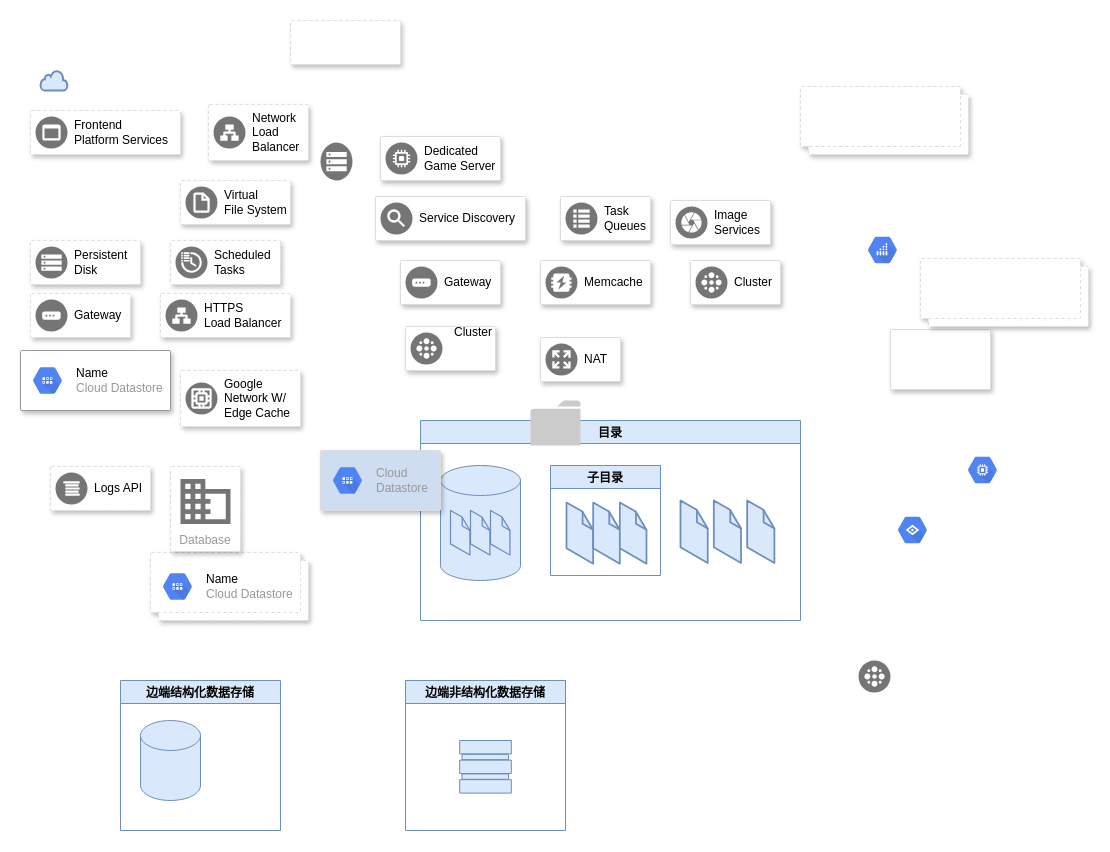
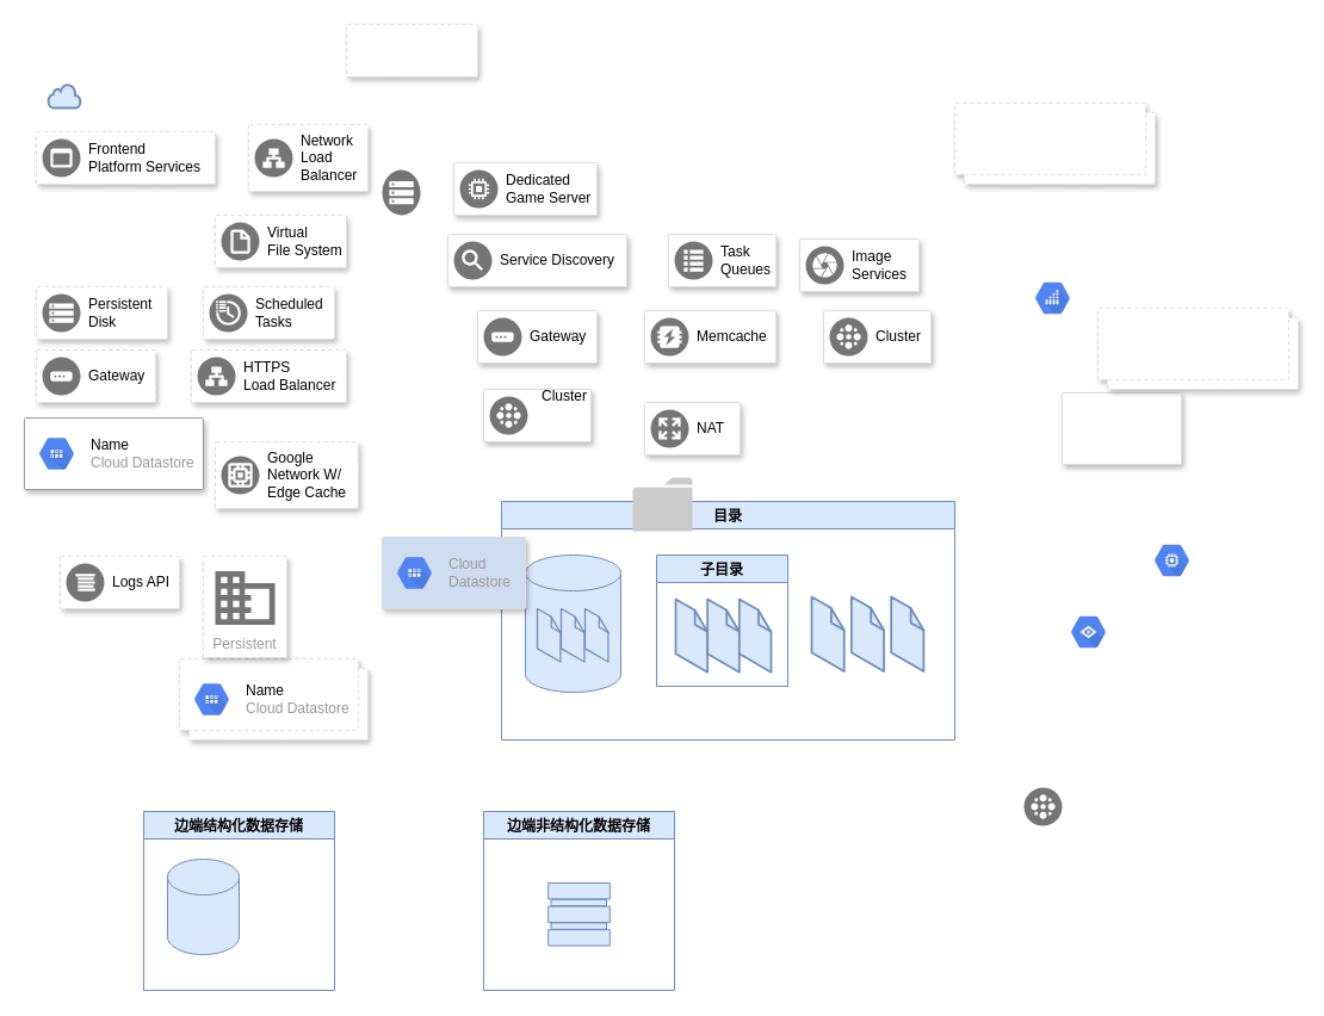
  <mxCell id="0" />
  <mxCell id="1" parent="0" />
  <mxCell id="2" value="目录" style="swimlane;fillColor=#dae8fc;strokeColor=#6c8ebf;" parent="1" vertex="1"><mxGeometry x="420" y="420" width="380" height="200" as="geometry" /></mxCell>
  <mxCell id="3" value="" style="shape=cylinder3;whiteSpace=wrap;html=1;boundedLbl=1;backgroundOutline=1;size=15;fillColor=#dae8fc;strokeColor=#6c8ebf;" parent="2" vertex="1"><mxGeometry x="20" y="45" width="80" height="115" as="geometry" /></mxCell>
  <mxCell id="4" value="子目录" style="swimlane;fillColor=#dae8fc;strokeColor=#6c8ebf;" parent="2" vertex="1"><mxGeometry x="130" y="45" width="110" height="110" as="geometry" /></mxCell>
  <mxCell id="5" value="" style="verticalLabelPosition=bottom;html=1;verticalAlign=top;strokeWidth=1;align=center;outlineConnect=0;dashed=0;outlineConnect=0;shape=mxgraph.aws3d.file;aspect=fixed;strokeColor=#6c8ebf;fillColor=#dae8fc;" parent="4" vertex="1"><mxGeometry x="16" y="37" width="26.667" height="61.126" as="geometry" /></mxCell>
  <mxCell id="6" value="" style="verticalLabelPosition=bottom;html=1;verticalAlign=top;strokeWidth=1;align=center;outlineConnect=0;dashed=0;outlineConnect=0;shape=mxgraph.aws3d.file;aspect=fixed;strokeColor=#6c8ebf;fillColor=#dae8fc;" parent="4" vertex="1"><mxGeometry x="42.667" y="37" width="26.667" height="61.126" as="geometry" /></mxCell>
  <mxCell id="7" value="" style="verticalLabelPosition=bottom;html=1;verticalAlign=top;strokeWidth=1;align=center;outlineConnect=0;dashed=0;outlineConnect=0;shape=mxgraph.aws3d.file;aspect=fixed;strokeColor=#6c8ebf;fillColor=#dae8fc;" parent="4" vertex="1"><mxGeometry x="69.333" y="37" width="26.667" height="61.126" as="geometry" /></mxCell>
  <mxCell id="8" value="" style="group" parent="2" vertex="1" connectable="0"><mxGeometry x="30" y="90" width="60" height="50" as="geometry" /></mxCell>
  <mxCell id="9" value="" style="verticalLabelPosition=bottom;html=1;verticalAlign=top;strokeWidth=1;align=center;outlineConnect=0;dashed=0;outlineConnect=0;shape=mxgraph.aws3d.file;aspect=fixed;strokeColor=#6c8ebf;fillColor=#dae8fc;" parent="8" vertex="1"><mxGeometry width="19.444" height="44.571" as="geometry" /></mxCell>
  <mxCell id="10" value="" style="verticalLabelPosition=bottom;html=1;verticalAlign=top;strokeWidth=1;align=center;outlineConnect=0;dashed=0;outlineConnect=0;shape=mxgraph.aws3d.file;aspect=fixed;strokeColor=#6c8ebf;fillColor=#dae8fc;" parent="8" vertex="1"><mxGeometry x="20.0" width="19.444" height="44.571" as="geometry" /></mxCell>
  <mxCell id="11" value="" style="verticalLabelPosition=bottom;html=1;verticalAlign=top;strokeWidth=1;align=center;outlineConnect=0;dashed=0;outlineConnect=0;shape=mxgraph.aws3d.file;aspect=fixed;strokeColor=#6c8ebf;fillColor=#dae8fc;" parent="8" vertex="1"><mxGeometry x="40.0" width="19.444" height="44.571" as="geometry" /></mxCell>
  <mxCell id="12" value="" style="group" parent="1" vertex="1" connectable="0"><mxGeometry x="680" y="500" width="100" height="70" as="geometry" /></mxCell>
  <mxCell id="13" value="" style="verticalLabelPosition=bottom;html=1;verticalAlign=top;strokeWidth=1;align=center;outlineConnect=0;dashed=0;outlineConnect=0;shape=mxgraph.aws3d.file;aspect=fixed;strokeColor=#6c8ebf;fillColor=#dae8fc;" parent="12" vertex="1"><mxGeometry width="27.222" height="62.399" as="geometry" /></mxCell>
  <mxCell id="14" value="" style="verticalLabelPosition=bottom;html=1;verticalAlign=top;strokeWidth=1;align=center;outlineConnect=0;dashed=0;outlineConnect=0;shape=mxgraph.aws3d.file;aspect=fixed;strokeColor=#6c8ebf;fillColor=#dae8fc;" parent="12" vertex="1"><mxGeometry x="33.333" width="27.222" height="62.399" as="geometry" /></mxCell>
  <mxCell id="15" value="" style="verticalLabelPosition=bottom;html=1;verticalAlign=top;strokeWidth=1;align=center;outlineConnect=0;dashed=0;outlineConnect=0;shape=mxgraph.aws3d.file;aspect=fixed;strokeColor=#6c8ebf;fillColor=#dae8fc;" parent="12" vertex="1"><mxGeometry x="66.667" width="27.222" height="62.399" as="geometry" /></mxCell>
  <mxCell id="16" value="" style="html=1;verticalLabelPosition=bottom;align=center;labelBackgroundColor=#ffffff;verticalAlign=top;strokeWidth=2;strokeColor=#6c8ebf;shadow=0;dashed=0;shape=mxgraph.ios7.icons.cloud;fillColor=#dae8fc;" parent="1" vertex="1"><mxGeometry x="40" y="70" width="27" height="20" as="geometry" /></mxCell>
  <mxCell id="17" value="边端结构化数据存储" style="swimlane;fillColor=#dae8fc;strokeColor=#6c8ebf;" parent="1" vertex="1"><mxGeometry x="120" y="680" width="160" height="150" as="geometry" /></mxCell>
  <mxCell id="18" value="" style="shape=cylinder3;whiteSpace=wrap;html=1;boundedLbl=1;backgroundOutline=1;size=15;fillColor=#dae8fc;strokeColor=#6c8ebf;" parent="17" vertex="1"><mxGeometry x="20" y="40" width="60" height="80" as="geometry" /></mxCell>
  <mxCell id="19" value="边端非结构化数据存储" style="swimlane;fillColor=#dae8fc;strokeColor=#6c8ebf;" parent="1" vertex="1"><mxGeometry x="405" y="680" width="160" height="150" as="geometry" /></mxCell>
  <mxCell id="20" value="" style="shadow=0;dashed=0;html=1;strokeColor=#6c8ebf;fillColor=#dae8fc;labelPosition=center;verticalLabelPosition=bottom;verticalAlign=top;align=center;outlineConnect=0;shape=mxgraph.veeam.2d.datastore;" parent="19" vertex="1"><mxGeometry x="54.17" y="60" width="51.67" height="52.6" as="geometry" /></mxCell>
  <mxCell id="21" value="" style="shadow=1;strokeWidth=1;rounded=1;absoluteArcSize=1;arcSize=2;strokeColor=#999999;" parent="1" vertex="1"><mxGeometry x="20" y="350" width="150" height="60" as="geometry" /></mxCell>
  <mxCell id="22" value="&lt;font color=&quot;#000000&quot;&gt;Name&lt;/font&gt;&lt;br&gt;Cloud Datastore" style="sketch=0;dashed=0;connectable=0;html=1;fillColor=#5184F3;strokeColor=none;shape=mxgraph.gcp2.hexIcon;prIcon=cloud_datastore;part=1;labelPosition=right;verticalLabelPosition=middle;align=left;verticalAlign=middle;spacingLeft=5;fontColor=#999999;fontSize=12;" parent="21" vertex="1"><mxGeometry y="0.5" width="44" height="39" relative="1" as="geometry"><mxPoint x="5" y="-19.5" as="offset" /></mxGeometry></mxCell>
  <mxCell id="23" value="" style="strokeColor=#dddddd;shadow=1;strokeWidth=1;rounded=1;absoluteArcSize=1;arcSize=2;fillColor=#CFDDF0;" parent="1" vertex="1"><mxGeometry x="320" y="450" width="120" height="60" as="geometry" /></mxCell>
  <mxCell id="24" value="Cloud&#10;Datastore" style="sketch=0;dashed=0;connectable=0;html=1;fillColor=#5184F3;strokeColor=none;shape=mxgraph.gcp2.hexIcon;prIcon=cloud_datastore;part=1;labelPosition=right;verticalLabelPosition=middle;align=left;verticalAlign=middle;spacingLeft=5;fontColor=#999999;fontSize=12;" parent="23" vertex="1"><mxGeometry y="0.5" width="44" height="39" relative="1" as="geometry"><mxPoint x="5" y="-19.5" as="offset" /></mxGeometry></mxCell>
  <mxCell id="25" value="" style="shape=mxgraph.gcp2.doubleRect;strokeColor=#dddddd;shadow=1;strokeWidth=1;dashed=1;fillColor=#FFFFFF;" parent="1" vertex="1"><mxGeometry x="150" y="552" width="158" height="68" as="geometry" /></mxCell>
  <mxCell id="26" value="&lt;font color=&quot;#000000&quot;&gt;Name&lt;/font&gt;&lt;br&gt;Cloud Datastore" style="sketch=0;dashed=0;connectable=0;html=1;fillColor=#5184F3;strokeColor=none;shape=mxgraph.gcp2.hexIcon;prIcon=cloud_datastore;part=1;labelPosition=right;verticalLabelPosition=middle;align=left;verticalAlign=middle;spacingLeft=5;fontColor=#999999;fontSize=12;" parent="25" vertex="1"><mxGeometry y="0.5" width="44" height="39" relative="1" as="geometry"><mxPoint x="5" y="-19.5" as="offset" /></mxGeometry></mxCell>
  <mxCell id="27" value="" style="strokeColor=#dddddd;shadow=1;strokeWidth=1;rounded=1;absoluteArcSize=1;arcSize=2;dashed=1;fillColor=#FFFFFF;" parent="1" vertex="1"><mxGeometry x="30" y="293" width="100" height="44" as="geometry" /></mxCell>
  <mxCell id="28" value="Gateway" style="sketch=0;dashed=0;connectable=0;html=1;fillColor=#757575;strokeColor=none;shape=mxgraph.gcp2.gateway;part=1;labelPosition=right;verticalLabelPosition=middle;align=left;verticalAlign=middle;spacingLeft=5;fontSize=12;" parent="27" vertex="1"><mxGeometry y="0.5" width="32" height="32" relative="1" as="geometry"><mxPoint x="5" y="-16" as="offset" /></mxGeometry></mxCell>
  <mxCell id="29" value="" style="strokeColor=#dddddd;shadow=1;strokeWidth=1;rounded=1;absoluteArcSize=1;arcSize=2;dashed=1;fillColor=#FFFFFF;" parent="1" vertex="1"><mxGeometry x="50" y="466" width="100" height="44" as="geometry" /></mxCell>
  <mxCell id="30" value="Logs API" style="sketch=0;dashed=0;connectable=0;html=1;fillColor=#757575;strokeColor=none;shape=mxgraph.gcp2.logs_api;part=1;labelPosition=right;verticalLabelPosition=middle;align=left;verticalAlign=middle;spacingLeft=5;fontSize=12;" parent="29" vertex="1"><mxGeometry y="0.5" width="32" height="32" relative="1" as="geometry"><mxPoint x="5" y="-16" as="offset" /></mxGeometry></mxCell>
  <mxCell id="31" value="" style="strokeColor=#dddddd;shadow=1;strokeWidth=1;rounded=1;absoluteArcSize=1;arcSize=2;dashed=1;fillColor=#FFFFFF;container=0;" parent="1" vertex="1"><mxGeometry x="290" y="20" width="110" height="44" as="geometry" /></mxCell>
  <mxCell id="32" value="" style="strokeColor=#dddddd;shadow=1;strokeWidth=1;rounded=1;absoluteArcSize=1;arcSize=2;dashed=1;fillColor=#FFFFFF;" parent="1" vertex="1"><mxGeometry x="30" y="110" width="150" height="44" as="geometry" /></mxCell>
  <mxCell id="33" value="Frontend&#10;Platform Services" style="sketch=0;dashed=0;connectable=0;html=1;fillColor=#757575;strokeColor=none;shape=mxgraph.gcp2.frontend_platform_services;part=1;labelPosition=right;verticalLabelPosition=middle;align=left;verticalAlign=middle;spacingLeft=5;fontSize=12;" parent="32" vertex="1"><mxGeometry y="0.5" width="32" height="32" relative="1" as="geometry"><mxPoint x="5" y="-16" as="offset" /></mxGeometry></mxCell>
  <mxCell id="34" value="" style="strokeColor=#dddddd;shadow=1;strokeWidth=1;rounded=1;absoluteArcSize=1;arcSize=2;dashed=1;fillColor=#FFFFFF;" parent="1" vertex="1"><mxGeometry x="30" y="240" width="110" height="44" as="geometry" /></mxCell>
  <mxCell id="35" value="Persistent&#10;Disk" style="sketch=0;dashed=0;connectable=0;html=1;fillColor=#757575;strokeColor=none;shape=mxgraph.gcp2.persistent_disk_snapshot;part=1;labelPosition=right;verticalLabelPosition=middle;align=left;verticalAlign=middle;spacingLeft=5;fontSize=12;" parent="34" vertex="1"><mxGeometry y="0.5" width="32" height="32" relative="1" as="geometry"><mxPoint x="5" y="-16" as="offset" /></mxGeometry></mxCell>
  <mxCell id="36" value="" style="strokeColor=#dddddd;shadow=1;strokeWidth=1;rounded=1;absoluteArcSize=1;arcSize=2;dashed=1;fillColor=#FFFFFF;" parent="1" vertex="1"><mxGeometry x="208" y="104" width="100" height="56" as="geometry" /></mxCell>
  <mxCell id="37" value="Network&#10;Load&#10;Balancer" style="sketch=0;dashed=0;connectable=0;html=1;fillColor=#757575;strokeColor=none;shape=mxgraph.gcp2.network_load_balancer;part=1;labelPosition=right;verticalLabelPosition=middle;align=left;verticalAlign=middle;spacingLeft=5;fontSize=12;" parent="36" vertex="1"><mxGeometry y="0.5" width="32" height="32" relative="1" as="geometry"><mxPoint x="5" y="-16" as="offset" /></mxGeometry></mxCell>
  <mxCell id="38" value="" style="strokeColor=#dddddd;shadow=1;strokeWidth=1;rounded=1;absoluteArcSize=1;arcSize=2;dashed=1;fillColor=#FFFFFF;" parent="1" vertex="1"><mxGeometry x="180" y="180" width="110" height="44" as="geometry" /></mxCell>
  <mxCell id="39" value="Virtual&#10;File System" style="sketch=0;dashed=0;connectable=0;html=1;fillColor=#757575;strokeColor=none;shape=mxgraph.gcp2.virtual_file_system;part=1;labelPosition=right;verticalLabelPosition=middle;align=left;verticalAlign=middle;spacingLeft=5;fontSize=12;" parent="38" vertex="1"><mxGeometry y="0.5" width="32" height="32" relative="1" as="geometry"><mxPoint x="5" y="-16" as="offset" /></mxGeometry></mxCell>
  <mxCell id="40" value="" style="strokeColor=#dddddd;shadow=1;strokeWidth=1;rounded=1;absoluteArcSize=1;arcSize=2;dashed=1;fillColor=#FFFFFF;" parent="1" vertex="1"><mxGeometry x="170" y="240" width="110" height="44" as="geometry" /></mxCell>
  <mxCell id="41" value="Scheduled&#10;Tasks" style="sketch=0;dashed=0;connectable=0;html=1;fillColor=#757575;strokeColor=none;shape=mxgraph.gcp2.scheduled_tasks;part=1;labelPosition=right;verticalLabelPosition=middle;align=left;verticalAlign=middle;spacingLeft=5;fontSize=12;" parent="40" vertex="1"><mxGeometry y="0.5" width="32" height="32" relative="1" as="geometry"><mxPoint x="5" y="-16" as="offset" /></mxGeometry></mxCell>
  <mxCell id="42" value="" style="strokeColor=#dddddd;shadow=1;strokeWidth=1;rounded=1;absoluteArcSize=1;arcSize=2;dashed=1;fillColor=#FFFFFF;" parent="1" vertex="1"><mxGeometry x="160" y="293" width="130" height="44" as="geometry" /></mxCell>
  <mxCell id="43" value="HTTPS&#10;Load Balancer" style="sketch=0;dashed=0;connectable=0;html=1;fillColor=#757575;strokeColor=none;shape=mxgraph.gcp2.network_load_balancer;part=1;labelPosition=right;verticalLabelPosition=middle;align=left;verticalAlign=middle;spacingLeft=5;fontSize=12;" parent="42" vertex="1"><mxGeometry y="0.5" width="32" height="32" relative="1" as="geometry"><mxPoint x="5" y="-16" as="offset" /></mxGeometry></mxCell>
  <mxCell id="44" value="" style="strokeColor=#dddddd;shadow=1;strokeWidth=1;rounded=1;absoluteArcSize=1;arcSize=2;dashed=1;fillColor=#FFFFFF;" parent="1" vertex="1"><mxGeometry x="180" y="370" width="120" height="56" as="geometry" /></mxCell>
  <mxCell id="45" value="Google&#10; Network W/&#10;Edge Cache" style="sketch=0;dashed=0;connectable=0;html=1;fillColor=#757575;strokeColor=none;shape=mxgraph.gcp2.google_network_edge_cache;part=1;labelPosition=right;verticalLabelPosition=middle;align=left;verticalAlign=middle;spacingLeft=5;fontSize=12;" parent="44" vertex="1"><mxGeometry y="0.5" width="32" height="32" relative="1" as="geometry"><mxPoint x="5" y="-16" as="offset" /></mxGeometry></mxCell>
- <mxCell id="46" value="Database" style="strokeColor=#dddddd;shadow=1;strokeWidth=1;rounded=1;absoluteArcSize=1;arcSize=2;labelPosition=center;verticalLabelPosition=middle;align=center;verticalAlign=bottom;spacingLeft=0;fontColor=#999999;fontSize=12;whiteSpace=wrap;spacingBottom=2;dashed=1;fillColor=#FFFFFF;" parent="1" vertex="1"><mxGeometry x="170" y="466" width="70" height="85" as="geometry" /></mxCell>
+ <mxCell id="46" value="Persistent" style="strokeColor=#dddddd;shadow=1;strokeWidth=1;rounded=1;absoluteArcSize=1;arcSize=2;labelPosition=center;verticalLabelPosition=middle;align=center;verticalAlign=bottom;spacingLeft=0;fontColor=#999999;fontSize=12;whiteSpace=wrap;spacingBottom=2;dashed=1;fillColor=#FFFFFF;" parent="1" vertex="1"><mxGeometry x="170" y="466" width="70" height="85" as="geometry" /></mxCell>
  <mxCell id="47" value="" style="sketch=0;dashed=0;connectable=0;html=1;fillColor=#757575;strokeColor=none;shape=mxgraph.gcp2.database;part=1;" parent="46" vertex="1"><mxGeometry x="0.5" width="50" height="45" relative="1" as="geometry"><mxPoint x="-25" y="12.5" as="offset" /></mxGeometry></mxCell>
  <mxCell id="48" value="" style="sketch=0;dashed=0;connectable=0;html=1;fillColor=#757575;strokeColor=none;shape=mxgraph.gcp2.persistent_disk_snapshot;part=1;labelPosition=right;verticalLabelPosition=middle;align=left;verticalAlign=middle;spacingLeft=5;fontSize=12;" parent="1" vertex="1"><mxGeometry x="320" y="142" width="32" height="38" as="geometry"><mxPoint x="5" y="-66.5" as="offset" /></mxGeometry></mxCell>
  <mxCell id="49" value="" style="strokeColor=#dddddd;shadow=1;strokeWidth=1;rounded=1;absoluteArcSize=1;arcSize=2;" parent="1" vertex="1"><mxGeometry x="400" y="260" width="100" height="44" as="geometry" /></mxCell>
  <mxCell id="50" value="Gateway" style="sketch=0;dashed=0;connectable=0;html=1;fillColor=#757575;strokeColor=none;shape=mxgraph.gcp2.gateway;part=1;labelPosition=right;verticalLabelPosition=middle;align=left;verticalAlign=middle;spacingLeft=5;fontSize=12;" parent="49" vertex="1"><mxGeometry y="0.5" width="32" height="32" relative="1" as="geometry"><mxPoint x="5" y="-16" as="offset" /></mxGeometry></mxCell>
  <mxCell id="51" value="" style="strokeColor=#dddddd;shadow=1;strokeWidth=1;rounded=1;absoluteArcSize=1;arcSize=2;" parent="1" vertex="1"><mxGeometry x="540" y="260" width="110" height="44" as="geometry" /></mxCell>
  <mxCell id="52" value="Memcache" style="sketch=0;dashed=0;connectable=0;html=1;fillColor=#757575;strokeColor=none;shape=mxgraph.gcp2.memcache;part=1;labelPosition=right;verticalLabelPosition=middle;align=left;verticalAlign=middle;spacingLeft=5;fontSize=12;" parent="51" vertex="1"><mxGeometry y="0.5" width="32" height="32" relative="1" as="geometry"><mxPoint x="5" y="-16" as="offset" /></mxGeometry></mxCell>
  <mxCell id="53" value="" style="strokeColor=#dddddd;shadow=1;strokeWidth=1;rounded=1;absoluteArcSize=1;arcSize=2;" parent="1" vertex="1"><mxGeometry x="690" y="260" width="90" height="44" as="geometry" /></mxCell>
  <mxCell id="54" value="Cluster" style="sketch=0;dashed=0;connectable=0;html=1;fillColor=#757575;strokeColor=none;shape=mxgraph.gcp2.cluster;part=1;labelPosition=right;verticalLabelPosition=middle;align=left;verticalAlign=middle;spacingLeft=5;fontSize=12;" parent="53" vertex="1"><mxGeometry y="0.5" width="32" height="32" relative="1" as="geometry"><mxPoint x="5" y="-16" as="offset" /></mxGeometry></mxCell>
  <mxCell id="55" value="" style="strokeColor=#dddddd;shadow=1;strokeWidth=1;rounded=1;absoluteArcSize=1;arcSize=2;container=0;" parent="1" vertex="1"><mxGeometry x="405" y="326" width="90" height="44" as="geometry" /></mxCell>
  <mxCell id="56" value="" style="strokeColor=#dddddd;shadow=1;strokeWidth=1;rounded=1;absoluteArcSize=1;arcSize=2;" parent="1" vertex="1"><mxGeometry x="540" y="337" width="80" height="44" as="geometry" /></mxCell>
  <mxCell id="57" value="NAT" style="sketch=0;dashed=0;connectable=0;html=1;fillColor=#757575;strokeColor=none;shape=mxgraph.gcp2.nat;part=1;labelPosition=right;verticalLabelPosition=middle;align=left;verticalAlign=middle;spacingLeft=5;fontSize=12;" parent="56" vertex="1"><mxGeometry y="0.5" width="32" height="32" relative="1" as="geometry"><mxPoint x="5" y="-16" as="offset" /></mxGeometry></mxCell>
  <mxCell id="58" value="" style="strokeColor=#dddddd;shadow=1;strokeWidth=1;rounded=1;absoluteArcSize=1;arcSize=2;" parent="1" vertex="1"><mxGeometry x="375" y="196" width="150" height="44" as="geometry" /></mxCell>
  <mxCell id="59" value="Service Discovery" style="sketch=0;dashed=0;connectable=0;html=1;fillColor=#757575;strokeColor=none;shape=mxgraph.gcp2.service_discovery;part=1;labelPosition=right;verticalLabelPosition=middle;align=left;verticalAlign=middle;spacingLeft=5;fontSize=12;" parent="58" vertex="1"><mxGeometry y="0.5" width="32" height="32" relative="1" as="geometry"><mxPoint x="5" y="-16" as="offset" /></mxGeometry></mxCell>
  <mxCell id="60" value="" style="strokeColor=#dddddd;shadow=1;strokeWidth=1;rounded=1;absoluteArcSize=1;arcSize=2;" parent="1" vertex="1"><mxGeometry x="560" y="196" width="90" height="44" as="geometry" /></mxCell>
  <mxCell id="61" value="Task&#10;Queues" style="sketch=0;dashed=0;connectable=0;html=1;fillColor=#757575;strokeColor=none;shape=mxgraph.gcp2.task_queues;part=1;labelPosition=right;verticalLabelPosition=middle;align=left;verticalAlign=middle;spacingLeft=5;fontSize=12;" parent="60" vertex="1"><mxGeometry y="0.5" width="32" height="32" relative="1" as="geometry"><mxPoint x="5" y="-16" as="offset" /></mxGeometry></mxCell>
  <mxCell id="62" value="" style="strokeColor=#dddddd;shadow=1;strokeWidth=1;rounded=1;absoluteArcSize=1;arcSize=2;" parent="1" vertex="1"><mxGeometry x="670" y="200" width="100" height="44" as="geometry" /></mxCell>
  <mxCell id="63" value="Image&#10;Services" style="sketch=0;dashed=0;connectable=0;html=1;fillColor=#757575;strokeColor=none;shape=mxgraph.gcp2.image_services;part=1;labelPosition=right;verticalLabelPosition=middle;align=left;verticalAlign=middle;spacingLeft=5;fontSize=12;" parent="62" vertex="1"><mxGeometry y="0.5" width="32" height="32" relative="1" as="geometry"><mxPoint x="5" y="-16" as="offset" /></mxGeometry></mxCell>
  <mxCell id="64" value="" style="strokeColor=#dddddd;shadow=1;strokeWidth=1;rounded=1;absoluteArcSize=1;arcSize=2;" parent="1" vertex="1"><mxGeometry x="380" y="136" width="120" height="44" as="geometry" /></mxCell>
  <mxCell id="65" value="Dedicated&#10;Game Server" style="sketch=0;dashed=0;connectable=0;html=1;fillColor=#757575;strokeColor=none;shape=mxgraph.gcp2.dedicated_game_server;part=1;labelPosition=right;verticalLabelPosition=middle;align=left;verticalAlign=middle;spacingLeft=5;fontSize=12;" parent="64" vertex="1"><mxGeometry y="0.5" width="32" height="32" relative="1" as="geometry"><mxPoint x="5" y="-16" as="offset" /></mxGeometry></mxCell>
  <mxCell id="66" value="" style="strokeColor=#dddddd;shadow=1;strokeWidth=1;rounded=1;absoluteArcSize=1;arcSize=2;fontSize=13;fontColor=#808080;fillColor=#FFFFFF;container=0;" parent="1" vertex="1"><mxGeometry x="890" y="329" width="100" height="60" as="geometry" /></mxCell>
  <mxCell id="67" value="" style="sketch=0;dashed=0;connectable=0;html=1;fillColor=#5184F3;strokeColor=none;shape=mxgraph.gcp2.hexIcon;prIcon=cloud_vision_api;part=1;labelPosition=right;verticalLabelPosition=middle;align=left;verticalAlign=middle;spacingLeft=5;fontColor=#999999;fontSize=12;shadow=0;" parent="1" vertex="1"><mxGeometry x="890" y="510" width="44" height="39" as="geometry"><mxPoint x="5" y="-19.5" as="offset" /></mxGeometry></mxCell>
  <mxCell id="68" value="Cluster" style="sketch=0;dashed=0;connectable=0;html=1;fillColor=#757575;strokeColor=none;shape=mxgraph.gcp2.cluster;part=1;labelPosition=right;verticalLabelPosition=middle;align=left;verticalAlign=middle;spacingLeft=5;fontSize=12;" parent="1" vertex="1"><mxGeometry x="410" y="332" width="32" height="32" as="geometry"><mxPoint x="5" y="-16" as="offset" /></mxGeometry></mxCell>
  <mxCell id="69" value="" style="sketch=0;dashed=0;connectable=0;html=1;fillColor=#757575;strokeColor=none;shape=mxgraph.gcp2.cluster;part=1;labelPosition=right;verticalLabelPosition=middle;align=left;verticalAlign=middle;spacingLeft=5;fontSize=12;" parent="1" vertex="1"><mxGeometry x="858" y="660" width="32" height="32" as="geometry"><mxPoint x="5" y="-16" as="offset" /></mxGeometry></mxCell>
  <mxCell id="70" value="" style="shape=mxgraph.gcp2.doubleRect;strokeColor=#dddddd;shadow=1;strokeWidth=1;dashed=1;fontSize=13;fontColor=#1A1A1A;fillColor=#FFFFFF;container=0;" parent="1" vertex="1"><mxGeometry x="800" y="86" width="168" height="68" as="geometry" /></mxCell>
  <mxCell id="71" value="" style="sketch=0;dashed=0;connectable=0;html=1;fillColor=#5184F3;strokeColor=none;shape=mxgraph.gcp2.hexIcon;prIcon=api_monetization;part=1;labelPosition=right;verticalLabelPosition=middle;align=left;verticalAlign=middle;spacingLeft=5;fontColor=#999999;fontSize=12;shadow=0;" parent="1" vertex="1"><mxGeometry x="860" y="230" width="44" height="39" as="geometry"><mxPoint x="5" y="-19.5" as="offset" /></mxGeometry></mxCell>
  <mxCell id="72" value="" style="shape=mxgraph.gcp2.doubleRect;strokeColor=#dddddd;shadow=1;strokeWidth=1;dashed=1;fontSize=13;fontColor=#1A1A1A;fillColor=#FFFFFF;container=0;" parent="1" vertex="1"><mxGeometry x="920" y="258" width="168" height="68" as="geometry" /></mxCell>
  <mxCell id="73" value="" style="sketch=0;dashed=0;connectable=0;html=1;fillColor=#5184F3;strokeColor=none;shape=mxgraph.gcp2.hexIcon;prIcon=compute_engine;part=1;labelPosition=right;verticalLabelPosition=middle;align=left;verticalAlign=middle;spacingLeft=5;fontColor=#999999;fontSize=12;shadow=0;" parent="1" vertex="1"><mxGeometry x="960" y="450" width="44" height="39" as="geometry"><mxPoint x="5" y="-19.5" as="offset" /></mxGeometry></mxCell>
  <mxCell id="74" value="" style="sketch=0;pointerEvents=1;shadow=0;dashed=0;html=1;strokeColor=none;labelPosition=center;verticalLabelPosition=bottom;verticalAlign=top;outlineConnect=0;align=center;shape=mxgraph.office.concepts.folder;fillColor=#CCCBCB;fontSize=12;fontColor=#666666;" parent="1" vertex="1"><mxGeometry x="530" y="400" width="50" height="45" as="geometry" /></mxCell>
